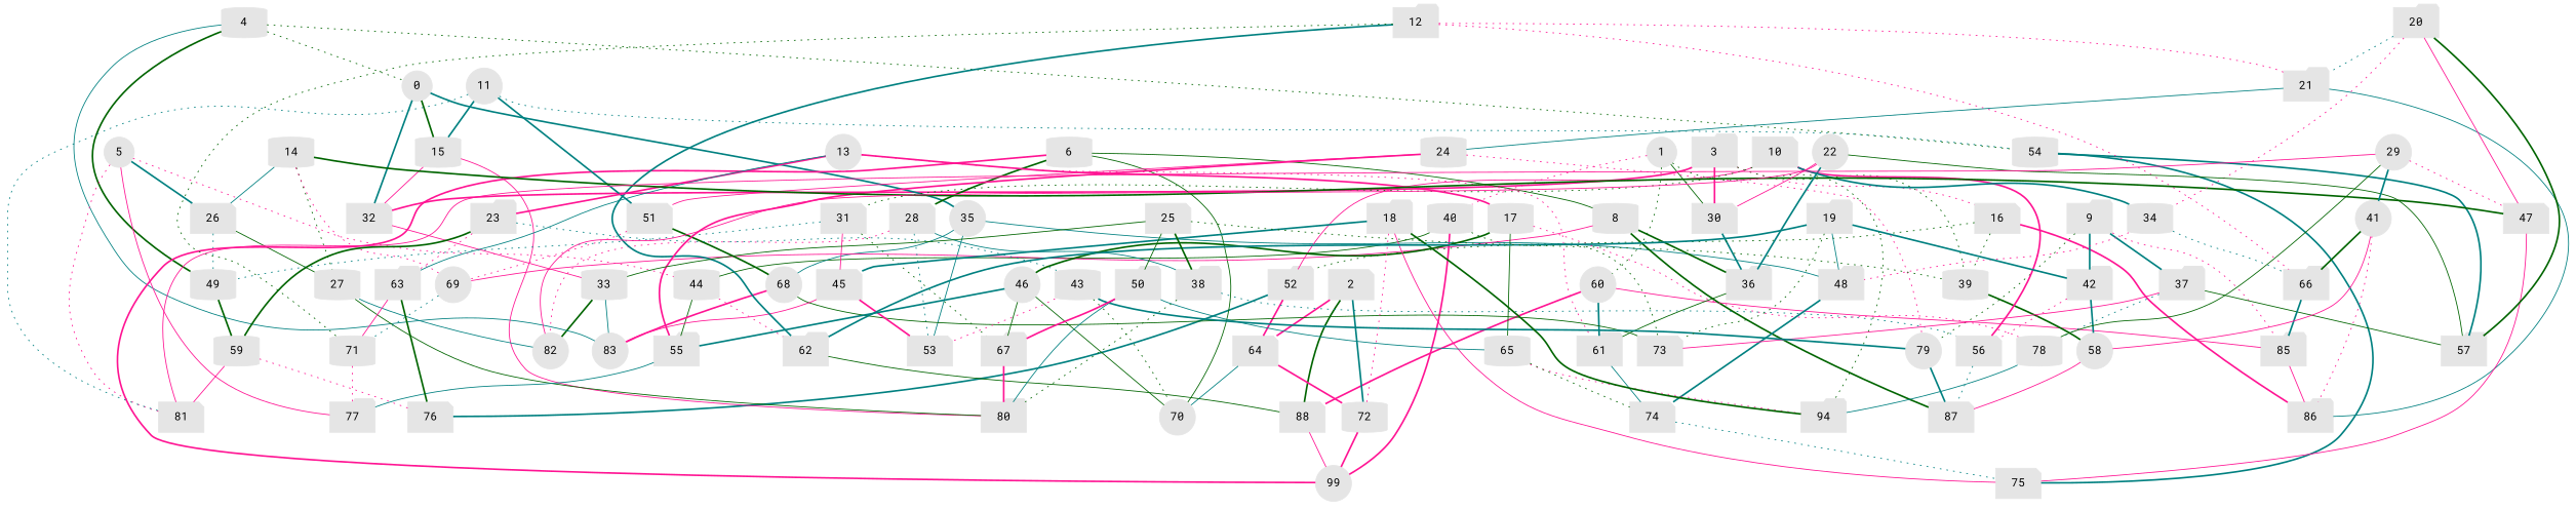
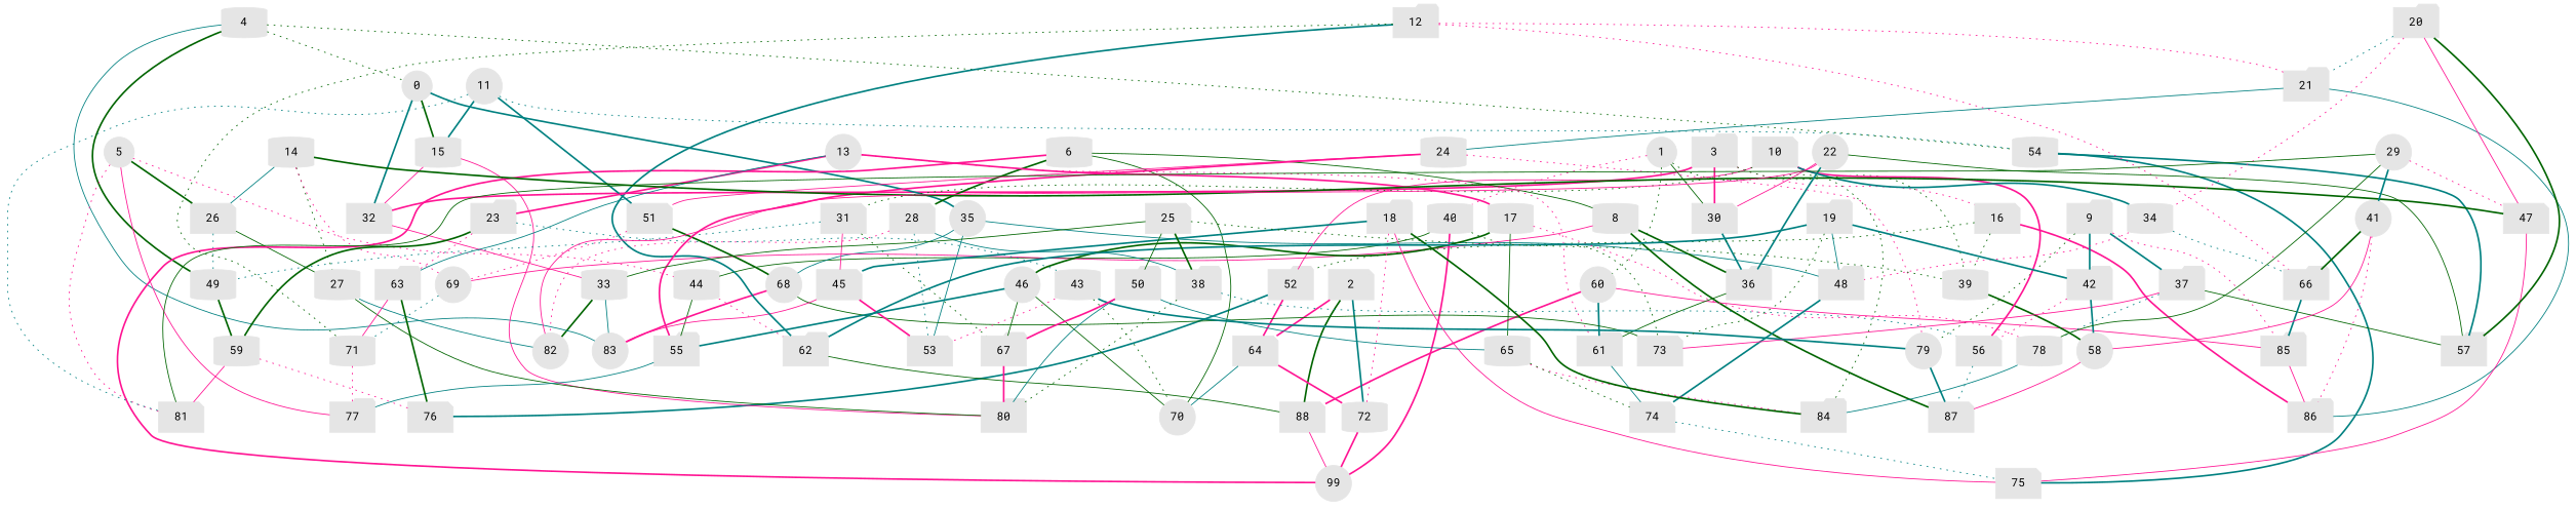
  graph {
    fontname="Roboto Mono"
    node [color=gray90 fontname="Roboto Mono" shape=folder style=filled]
    edge [color=deeppink fontname="Roboto Mono" style=bold]
    1 [shape=circle]
    30 [shape=note]
    40 [shape=cylinder]
    60 [shape=circle]
-   84 [label=94]
+   84
    36
    44 [shape=cylinder]
    n8 [label=99 shape=circle]
    73 [shape=note]
    88 [shape=note]
    85
    61
    2 [shape=note]
    64 [shape=note]
    72 [shape=cylinder]
    70 [shape=circle]
    3
    16 [shape=note]
    32 [shape=note]
    39 [shape=cylinder]
    52
    86
    33 [shape=cylinder]
    58 [shape=circle]
    4 [shape=cylinder]
    n26 [label=0 shape=circle]
    49 [shape=cylinder]
    54 [shape=cylinder]
    83 [shape=circle]
    15 [shape=cylinder]
    35 [shape=circle]
    59 [shape=cylinder]
    75 [shape=note]
    57
    5 [shape=circle]
    77
    26 [shape=note]
    81 [shape=note]
    27 [shape=cylinder]
    62
    55
    6 [shape=cylinder]
    8 [shape=cylinder]
    28 [shape=note]
    69 [shape=circle]
    87 [shape=note]
    82 [shape=circle]
    38
    53 [shape=note]
    80
    48
    68 [shape=circle]
    71 [shape=cylinder]
    9
    37
    42
    79 [shape=circle]
    78 [shape=cylinder]
    56 [shape=note]
    10 [shape=note]
    31 [shape=note]
    34 [shape=cylinder]
    45 [shape=note]
    67
    66
    76 [shape=note]
    11 [shape=circle]
    51 [shape=note]
    12
    21
    24 [shape=cylinder]
    13 [shape=circle]
    17 [shape=cylinder]
    23
    63
    46 [shape=circle]
    65 [shape=cylinder]
    43 [shape=cylinder]
    74 [shape=note]
    14 [shape=cylinder]
    47 [shape=note]
    18
    19
    20
    22 [shape=circle]
    25 [shape=note]
    50
    29 [shape=circle]
    41 [shape=circle]
    1 -- 30 [color=darkgreen style=solid]
    1 -- 40 [style=dotted]
    1 -- 60 [color=darkgreen style=dotted]
    1 -- 84 [color=darkgreen style=dotted]
    30 -- 36 [color=teal]
    40 -- 44 [color=darkgreen style=solid]
    40 -- n8
    40 -- 73 [color=darkgreen style=dotted]
    60 -- 88
    60 -- 85 [style=solid]
    60 -- 61 [color=teal]
    36 -- 61 [color=darkgreen style=solid]
    44 -- 62 [style=dotted]
    44 -- 55 [color=darkgreen style=solid]
    88 -- n8 [style=solid]
    85 -- 86 [style=solid]
    61 -- 74 [color=teal style=solid]
    2 -- 88 [color=darkgreen]
    2 -- 64
    2 -- 72 [color=teal]
    64 -- 72
    64 -- 70 [color=teal style=solid]
    72 -- n8
    3 -- 30
    3 -- 16 [style=dotted]
    3 -- 32
    3 -- 39 [color=darkgreen style=dotted]
    16 -- 39 [color=darkgreen style=dotted]
    16 -- 52 [color=darkgreen style=dotted]
    16 -- 86
    32 -- 33 [style=solid]
    39 -- 58 [color=darkgreen]
    52 -- 64
    52 -- 76 [color=teal]
    33 -- 83 [color=teal style=solid]
    33 -- 82 [color=darkgreen]
    58 -- 87 [style=solid]
    4 -- n26 [color=darkgreen style=dotted]
    4 -- 49 [color=darkgreen]
    4 -- 54 [color=darkgreen style=dotted]
    4 -- 83 [color=teal style=solid]
    n26 -- 32 [color=teal]
    n26 -- 15 [color=darkgreen]
    n26 -- 35 [color=teal]
    49 -- 59 [color=darkgreen]
    54 -- 75 [color=teal]
    54 -- 57 [color=teal]
    15 -- 32 [style=solid]
    15 -- 80 [style=solid]
    35 -- 53 [color=teal style=solid]
    35 -- 48 [color=teal style=solid]
    35 -- 68 [color=teal style=solid]
    59 -- 81 [style=solid]
    59 -- 76 [style=dotted]
    5 -- 44 [style=dotted]
    5 -- 77 [style=solid]
-   5 -- 26 [color=teal]
+   5 -- 26 [color=darkgreen]
    5 -- 81 [style=dotted]
    26 -- 49 [color=teal style=dotted]
    26 -- 27 [color=darkgreen style=solid]
    27 -- 82 [color=teal style=solid]
    27 -- 80 [color=darkgreen style=solid]
    62 -- 88 [color=darkgreen style=solid]
    55 -- 77 [color=teal style=solid]
    6 -- n8
    6 -- 70 [color=darkgreen style=solid]
    6 -- 8 [color=darkgreen style=solid]
    6 -- 28 [color=darkgreen]
    8 -- 36 [color=darkgreen]
    8 -- 69 [style=solid]
    8 -- 87 [color=darkgreen]
    28 -- 82 [style=dotted]
    28 -- 38 [color=teal style=solid]
    28 -- 53 [color=teal style=dotted]
    69 -- 71 [color=teal style=dotted]
    38 -- 80 [color=darkgreen style=dotted]
    38 -- 56 [color=teal style=dotted]
    48 -- 74 [color=teal]
    68 -- 73 [color=darkgreen style=solid]
    68 -- 83
    71 -- 77 [style=dotted]
    9 -- 85 [style=dotted]
    9 -- 37 [color=teal]
    9 -- 42 [color=teal]
    9 -- 79 [color=darkgreen style=dotted]
    37 -- 73 [style=solid]
    37 -- 57 [color=darkgreen style=solid]
    37 -- 78 [color=teal style=dotted]
    42 -- 58 [color=teal]
    42 -- 56 [style=dotted]
    79 -- 87 [color=teal]
    78 -- 84 [color=teal style=solid]
    56 -- 87 [color=teal style=dotted]
    10 -- 52 [style=solid]
    10 -- 56
    10 -- 31 [color=darkgreen style=dotted]
    10 -- 34 [color=teal]
    31 -- 49 [color=teal style=dotted]
    31 -- 45 [style=solid]
    31 -- 67 [color=darkgreen style=dotted]
    34 -- 48 [style=dotted]
    34 -- 66 [color=teal style=dotted]
    45 -- 83 [style=solid]
    45 -- 53
    67 -- 80
    66 -- 85 [color=teal]
    11 -- 54 [color=teal style=dotted]
    11 -- 15 [color=teal]
    11 -- 81 [color=teal style=dotted]
    11 -- 51 [color=teal]
    51 -- 69 [style=dotted]
    51 -- 68 [color=darkgreen]
    12 -- 62 [color=teal]
    12 -- 71 [color=darkgreen style=dotted]
    12 -- 66 [style=dotted]
    12 -- 21 [style=dotted]
    21 -- 86 [color=teal style=solid]
    21 -- 24 [color=teal style=solid]
    24 -- 55
    24 -- 79 [style=dotted]
    24 -- 51 [style=solid]
    13 -- 61 [style=dotted]
    13 -- 17
    13 -- 23
    13 -- 63 [color=teal style=solid]
    17 -- 78 [style=dotted]
    17 -- 46 [color=darkgreen]
    17 -- 65 [color=darkgreen style=solid]
    23 -- 59 [color=darkgreen]
    23 -- 63 [style=dotted]
    23 -- 43 [color=teal style=dotted]
    63 -- 71 [style=solid]
    63 -- 76 [color=darkgreen]
    46 -- 70 [color=darkgreen style=solid]
    46 -- 55 [color=teal]
    46 -- 67 [color=darkgreen style=solid]
    65 -- 84 [style=dotted]
    65 -- 74 [color=darkgreen style=dotted]
    43 -- 70 [color=darkgreen style=dotted]
    43 -- 53 [style=dotted]
    43 -- 79 [color=teal]
    74 -- 75 [color=teal style=dotted]
    14 -- 26 [color=teal style=solid]
    14 -- 27 [color=darkgreen style=dotted]
    14 -- 69 [style=dotted]
    14 -- 47 [color=darkgreen]
    47 -- 75 [style=solid]
    18 -- 84 [color=darkgreen]
    18 -- 72 [style=dotted]
    18 -- 75 [style=solid]
    18 -- 45 [color=teal]
    19 -- 73 [color=darkgreen style=dotted]
    19 -- 62 [color=teal]
    19 -- 48 [color=teal style=solid]
    19 -- 42 [color=teal]
    20 -- 57 [color=darkgreen]
    20 -- 34 [style=dotted]
    20 -- 21 [color=teal style=dotted]
    20 -- 47 [style=solid]
    22 -- 30 [style=solid]
    22 -- 36 [color=teal]
    22 -- 57 [color=darkgreen style=solid]
    22 -- 82 [style=solid]
    25 -- 39 [color=darkgreen style=dotted]
    25 -- 33 [color=darkgreen style=solid]
    25 -- 38 [color=darkgreen]
    25 -- 50 [color=darkgreen style=solid]
    50 -- 80 [color=teal style=solid]
    50 -- 67
    50 -- 65 [color=teal style=solid]
-   29 -- 81 [style=solid]
+   29 -- 81 [color=darkgreen style=solid]
    29 -- 78 [color=darkgreen style=solid]
    29 -- 47 [style=dotted]
    29 -- 41 [color=teal]
    41 -- 86 [style=dotted]
    41 -- 58 [style=solid]
    41 -- 66 [color=darkgreen]
  }
